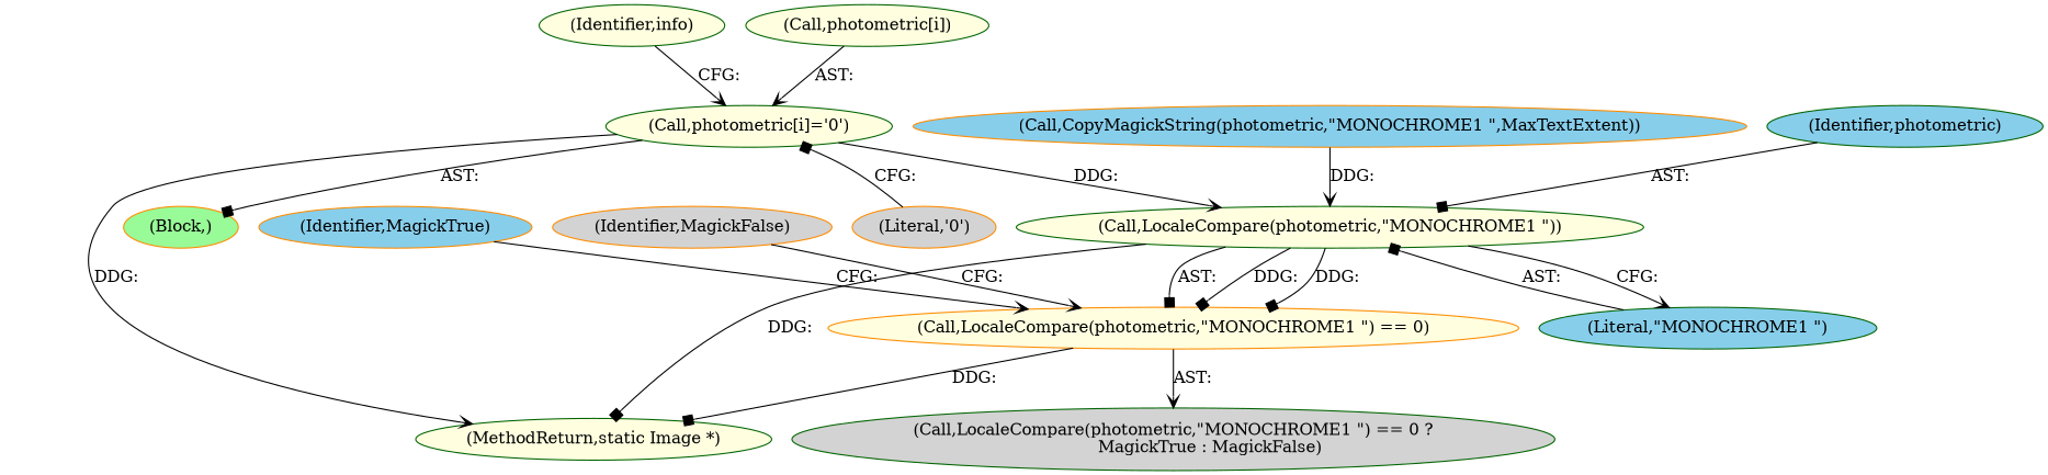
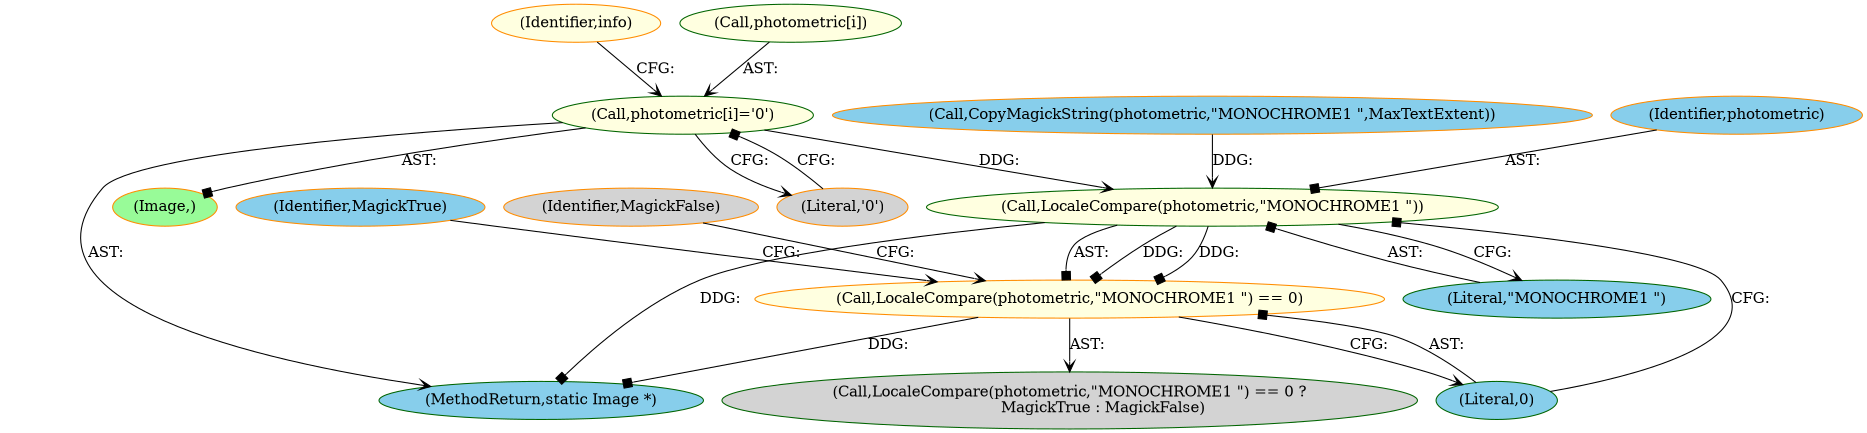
  digraph {
    node [color=darkgreen fillcolor=skyblue style=filled]
    edge [arrowhead=vee]
    n1 [fillcolor=lightyellow label="(Call,photometric[i]='\0')"]
    n2 [fillcolor=lightyellow label="(Call,LocaleCompare(photometric,\"MONOCHROME1 \"))"]
-   n3 [color=darkorange fillcolor=palegreen label="(Block,)"]
-   n4 [fillcolor=lightyellow label="(MethodReturn,static Image *)"]
+   n3 [color=darkorange fillcolor=palegreen label="(Image,)"]
+   n4 [label="(MethodReturn,static Image *)"]
    n5 [color=darkorange fillcolor=lightgrey label="(Literal,'\0')"]
    n6 [color=darkorange fillcolor=lightyellow label="(Call,LocaleCompare(photometric,\"MONOCHROME1 \") == 0)"]
    n7 [label="(Literal,\"MONOCHROME1 \")"]
+   n8 [label="(Literal,0)"]
    n9 [fillcolor=lightgrey label="(Call,LocaleCompare(photometric,\"MONOCHROME1 \") == 0 ?\n              MagickTrue : MagickFalse)"]
-   n10 [fillcolor=lightyellow label="(Identifier,info)"]
+   n10 [color=darkorange fillcolor=lightyellow label="(Identifier,info)"]
    n11 [color=darkorange label="(Identifier,MagickTrue)"]
-   n12 [label="(Identifier,photometric)"]
+   n12 [color=darkorange label="(Identifier,photometric)"]
    n13 [color=darkorange label="(Call,CopyMagickString(photometric,\"MONOCHROME1 \",MaxTextExtent))"]
    n14 [fillcolor=lightyellow label="(Call,photometric[i])"]
    n15 [color=darkorange fillcolor=lightgrey label="(Identifier,MagickFalse)"]
    n1 -> n2 [label="DDG: "]
    n1 -> n3 [arrowhead=box label="AST: "]
-   n1 -> n4 [label="DDG: "]
+   n1 -> n4 [label="AST: "]
+   n1 -> n5 [label="CFG: "]
    n2 -> n4 [arrowhead=box label="DDG: "]
    n2 -> n6 [arrowhead=box label="AST: "]
    n2 -> n6 [arrowhead=box label="DDG: "]
    n2 -> n6 [arrowhead=box label="DDG: "]
    n2 -> n7 [label="CFG: "]
    n5 -> n1 [arrowhead=box label="CFG: "]
    n6 -> n4 [arrowhead=box label="DDG: "]
+   n6 -> n8 [label="CFG: "]
    n6 -> n9 [label="AST: "]
    n7 -> n2 [arrowhead=box label="AST: "]
+   n8 -> n2 [arrowhead=box label="CFG: "]
+   n8 -> n6 [arrowhead=box label="AST: "]
    n10 -> n1 [label="CFG: "]
    n11 -> n6 [label="CFG: "]
    n12 -> n2 [arrowhead=box label="AST: "]
    n13 -> n2 [label="DDG: "]
    n14 -> n1 [label="AST: "]
    n15 -> n6 [label="CFG: "]
  }
